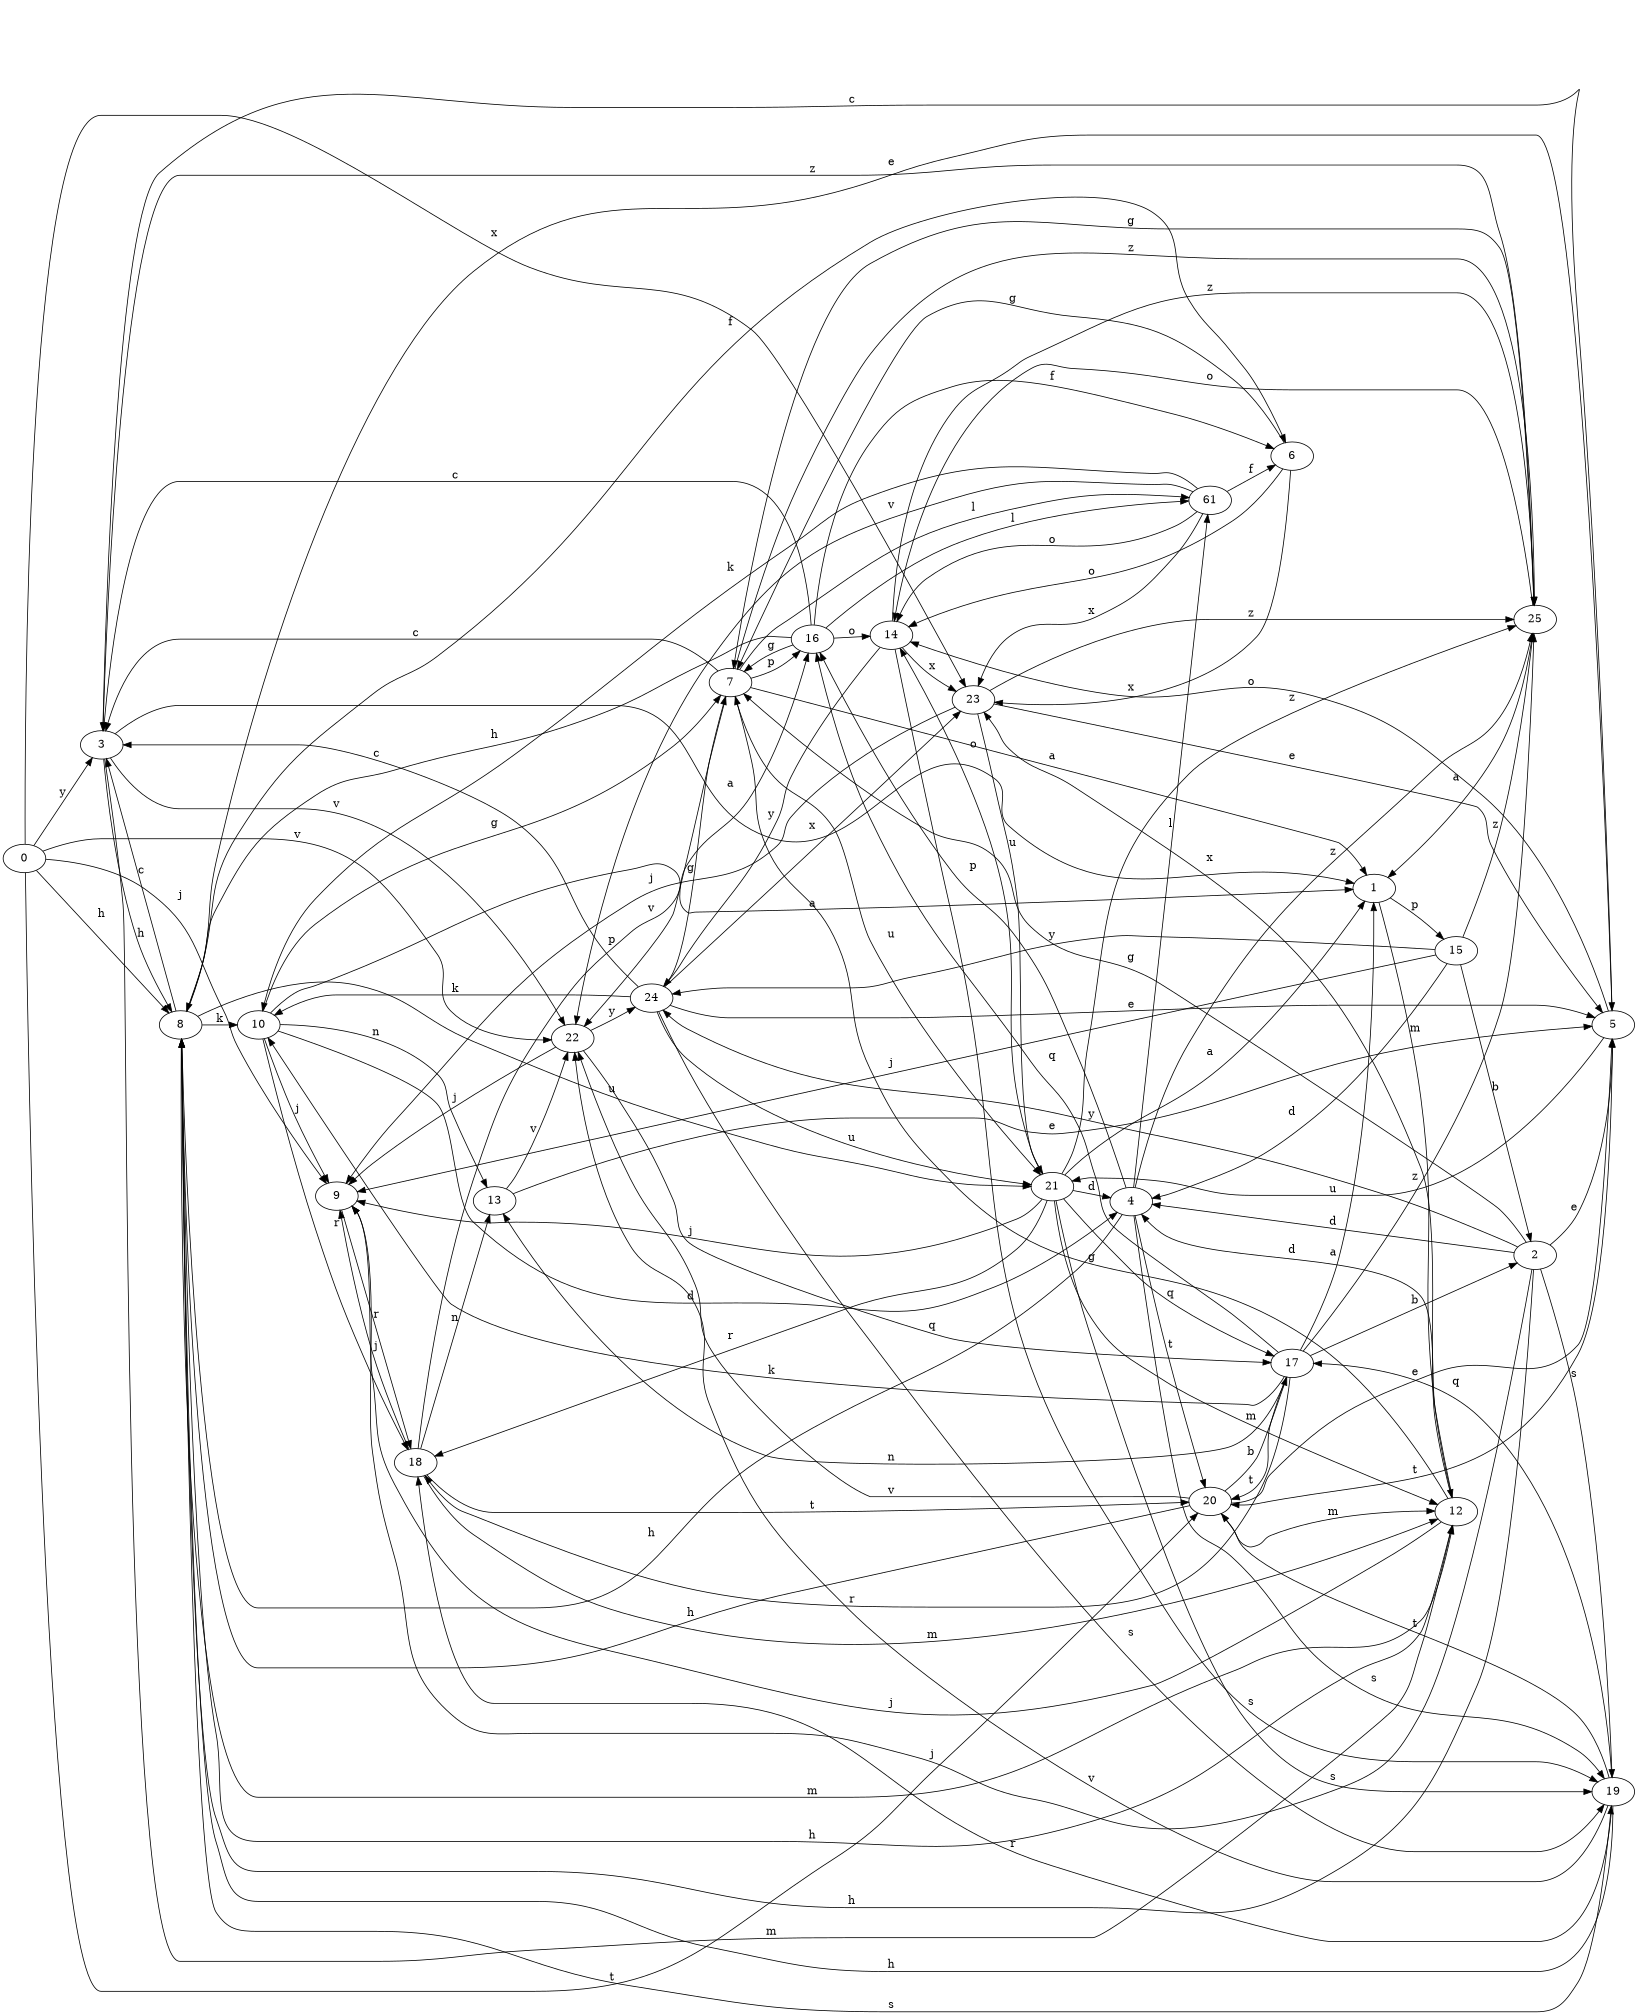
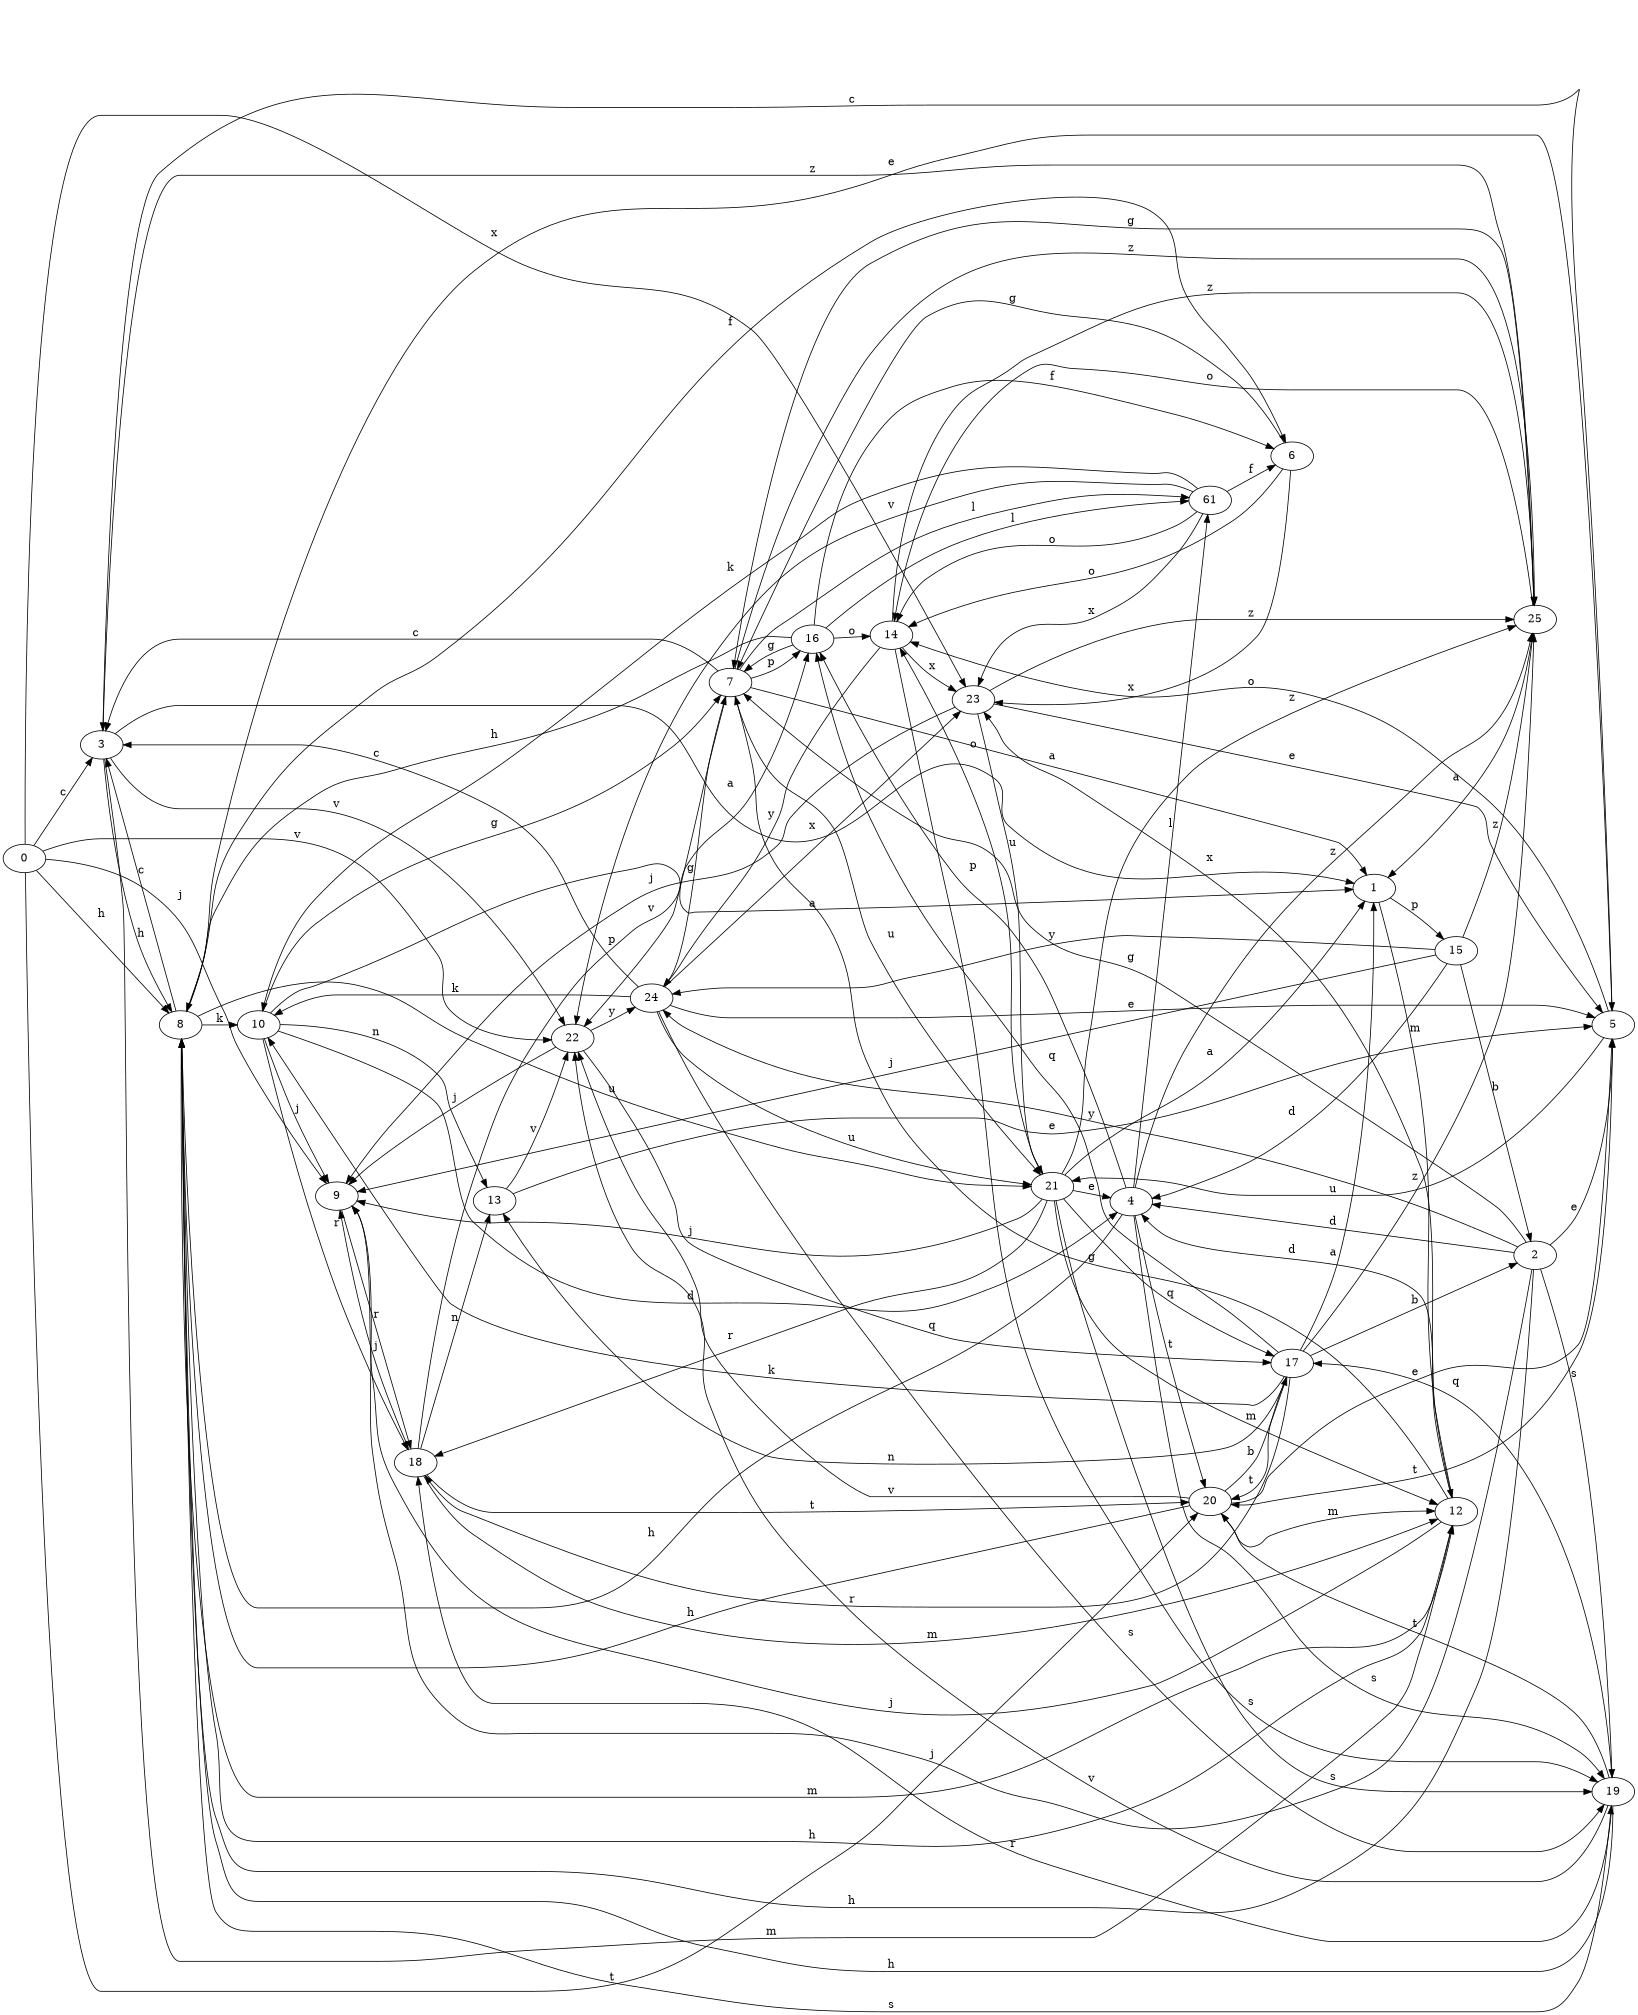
  strict digraph {
    rankdir=LR
    0
    3
    8
    9
    20
    22
    23
    1
    12
    25
    5
    19
    21
    6
    10
    18
    17
    24
    15
    4
    7
    2
    n23 [label=61]
    16
    14
    13
-   0 -> 3 [label=y]
+   0 -> 3 [label=c]
    0 -> 8 [label=h]
    0 -> 9 [label=j]
    0 -> 20 [label=t]
    0 -> 22 [label=v]
    0 -> 23 [label=x]
    3 -> 8 [label=h]
    3 -> 22 [label=v]
    3 -> 1 [label=a]
    3 -> 12 [label=m]
    3 -> 25 [label=z]
    8 -> 3 [label=c]
    8 -> 12 [label=m]
    8 -> 5 [label=e]
    8 -> 19 [label=s]
    8 -> 21 [label=u]
    8 -> 6 [label=f]
    8 -> 10 [label=k]
    9 -> 18 [label=r]
    20 -> 8 [label=h]
    20 -> 22 [label=v]
    20 -> 12 [label=m]
    20 -> 5 [label=e]
    20 -> 17 [label=b]
    22 -> 9 [label=j]
    22 -> 17 [label=q]
    22 -> 24 [label=y]
    23 -> 9 [label=j]
    23 -> 25 [label=z]
    23 -> 5 [label=e]
    23 -> 21 [label=u]
    1 -> 12 [label=m]
    1 -> 15 [label=p]
    12 -> 8 [label=h]
    12 -> 9 [label=j]
    12 -> 23 [label=x]
    12 -> 4 [label=d]
    12 -> 7 [label=g]
    25 -> 1 [label=a]
    25 -> 7 [label=g]
    25 -> 14 [label=o]
    5 -> 3 [label=c]
    5 -> 20 [label=t]
    5 -> 21 [label=u]
    5 -> 14 [label=o]
    19 -> 8 [label=h]
    19 -> 20 [label=t]
    19 -> 22 [label=v]
    19 -> 18 [label=r]
    19 -> 17 [label=q]
    21 -> 9 [label=j]
    21 -> 1 [label=a]
    21 -> 12 [label=m]
    21 -> 25 [label=z]
    21 -> 19 [label=s]
    21 -> 18 [label=r]
    21 -> 17 [label=q]
-   21 -> 4 [label=d]
+   21 -> 4 [label=e]
    21 -> 14 [label=o]
    6 -> 23 [label=x]
    6 -> 7 [label=g]
    6 -> 14 [label=o]
    10 -> 9 [label=j]
    10 -> 1 [label=a]
    10 -> 18 [label=r]
    10 -> 4 [label=d]
    10 -> 7 [label=g]
    10 -> 13 [label=n]
    18 -> 9 [label=j]
    18 -> 20 [label=t]
    18 -> 12 [label=m]
    18 -> 16 [label=p]
    18 -> 13 [label=n]
    17 -> 20 [label=t]
    17 -> 1 [label=a]
    17 -> 25 [label=z]
    17 -> 10 [label=k]
    17 -> 18 [label=r]
    17 -> 2 [label=b]
    17 -> 16 [label=q]
    17 -> 13 [label=n]
    24 -> 3 [label=c]
    24 -> 23 [label=x]
    24 -> 5 [label=e]
    24 -> 19 [label=s]
    24 -> 21 [label=u]
    24 -> 10 [label=k]
    24 -> 7 [label=g]
    15 -> 9 [label=j]
    15 -> 25 [label=z]
    15 -> 24 [label=y]
    15 -> 4 [label=d]
    15 -> 2 [label=b]
    4 -> 8 [label=h]
    4 -> 20 [label=t]
    4 -> 25 [label=z]
    4 -> 19 [label=s]
    4 -> n23 [label=l]
    4 -> 16 [label=p]
    7 -> 3 [label=c]
    7 -> 22 [label=v]
    7 -> 1 [label=a]
    7 -> 25 [label=z]
    7 -> 21 [label=u]
    7 -> n23 [label=l]
    7 -> 16 [label=p]
    2 -> 8 [label=h]
    2 -> 9 [label=j]
    2 -> 5 [label=e]
    2 -> 19 [label=s]
    2 -> 24 [label=y]
    2 -> 4 [label=d]
    2 -> 7 [label=g]
    n23 -> 22 [label=v]
    n23 -> 23 [label=x]
    n23 -> 6 [label=f]
    n23 -> 10 [label=k]
    n23 -> 14 [label=o]
-   16 -> 3 [label=c]
    16 -> 8 [label=h]
    16 -> 6 [label=f]
    16 -> 7 [label=g]
    16 -> n23 [label=l]
    16 -> 14 [label=o]
    14 -> 23 [label=x]
    14 -> 25 [label=z]
    14 -> 19 [label=s]
    14 -> 24 [label=y]
    13 -> 22 [label=v]
    13 -> 5 [label=e]
  }
